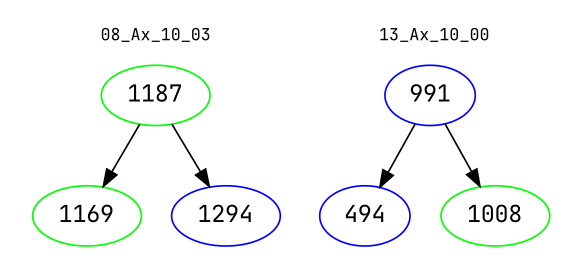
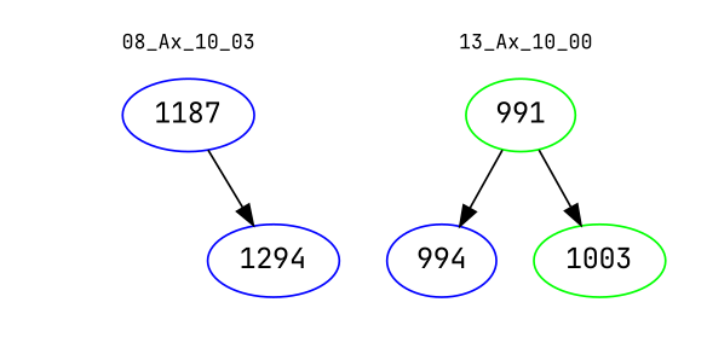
  digraph {
    fontname="JetBrains Mono"
    node [color=green fontname="JetBrains Mono"]
    edge [color=black fontname="JetBrains Mono"]
-   n1 [label=1187]
-   n2 [label=1169]
+   n1 [color=blue label=1187]
    n3 [color=blue label=1294]
-   n4 [color=blue label=991]
-   n5 [color=blue label=494]
-   n6 [label=1008]
+   n4 [label=991]
+   n5 [color=blue label=994]
+   n6 [label=1003]
    subgraph cluster_1 {
      color=white
      fontsize=10
      label="08_Ax_10_03"
      n1
-     n2
      n3
    }
    subgraph cluster_2 {
      color=white
      fontsize=10
      label="13_Ax_10_00"
      n4
      n5
      n6
    }
-   n1 -> n2
    n1 -> n3
    n4 -> n5
    n4 -> n6
  }
